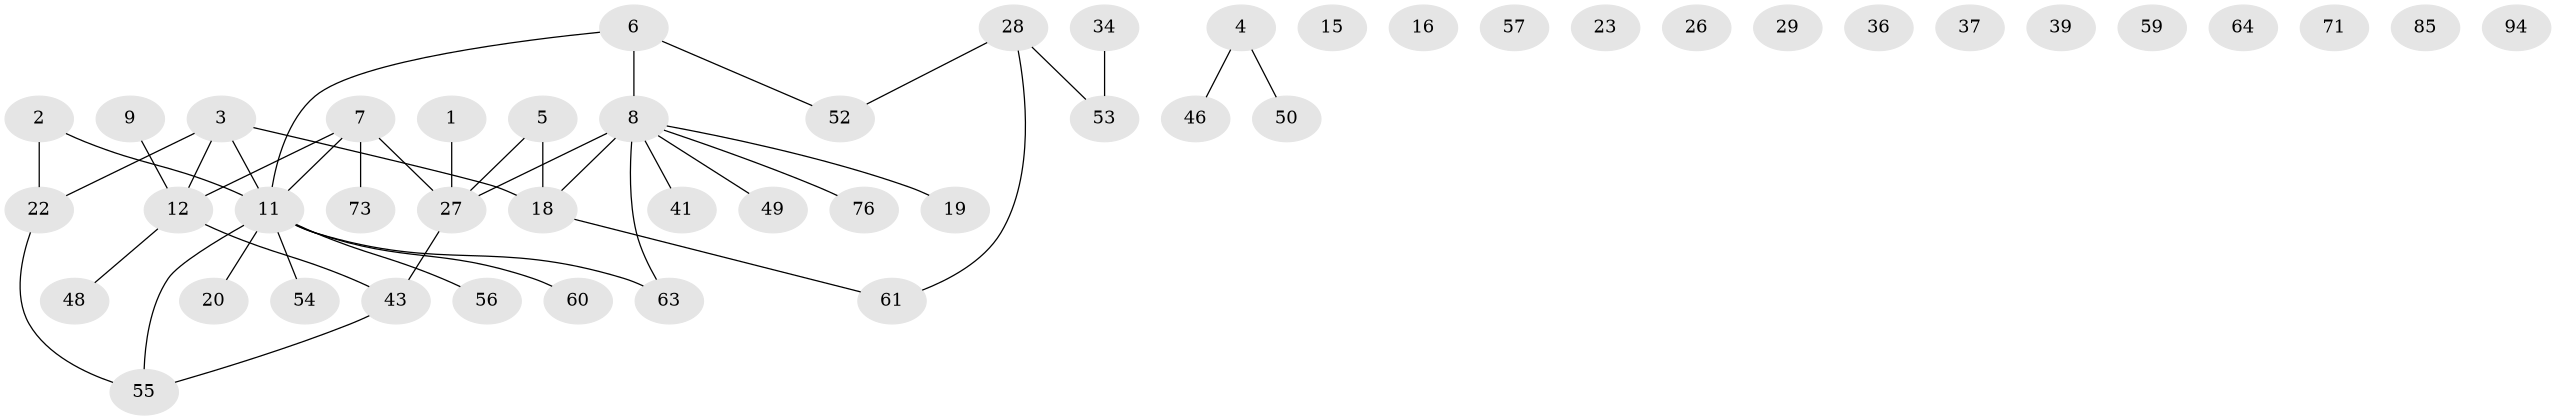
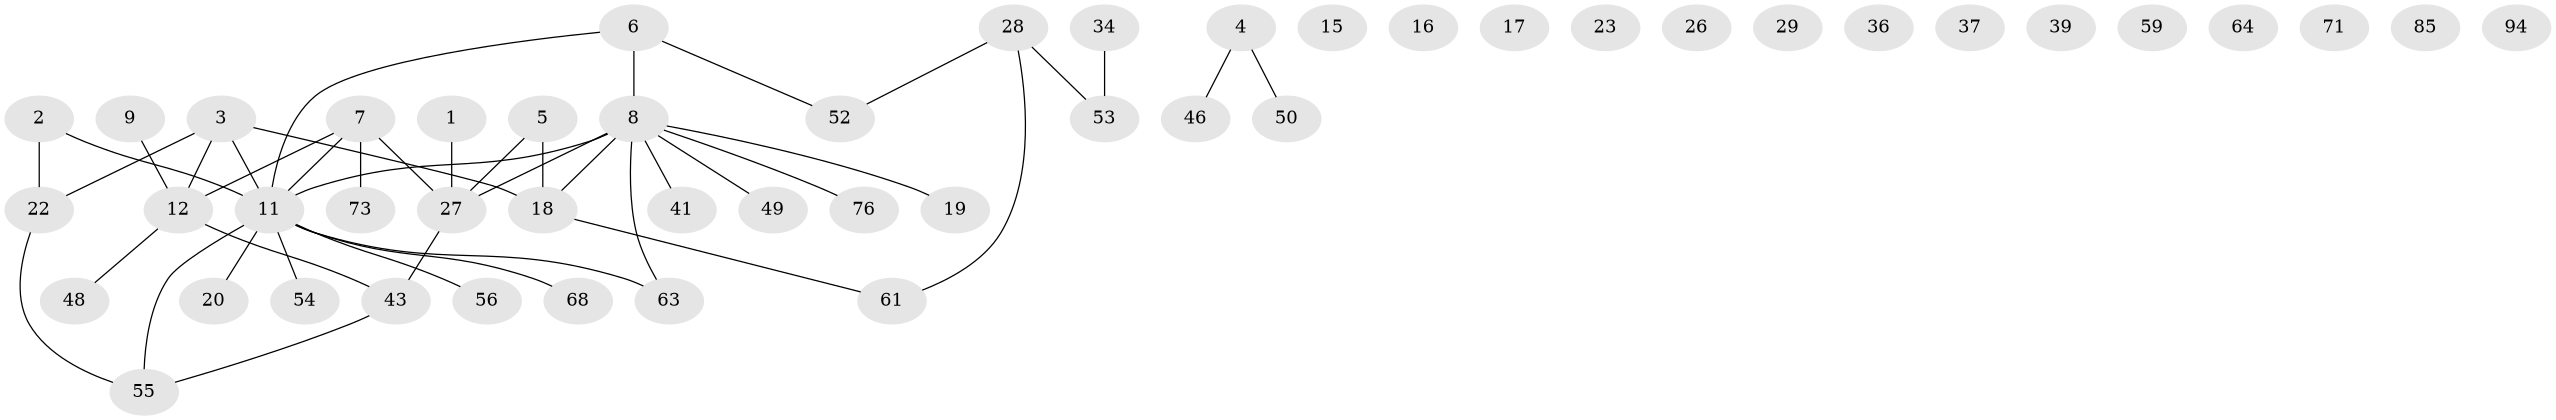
  graph {
    node [color=gray90 style=filled]
    27 [super="+83"]
    43
    1
    11 [super="+84+86+33"]
    n5 [label=63 super="+81"]
    20 [super="+63"]
    54
    55
    56
-   68 [label=60]
+   68
    2
    22 [super="+44"]
    3 [super="+65+30+26"]
    12 [super="+14+57+58+45"]
    18 [super="+40"]
    48
    61
    46 [super="+60"]
    4
    50
    5 [super="+51"]
    6 [super="+31+10"]
    8 [super="+35+74+25"]
    52
    19
    41 [super="+87+70"]
    49
    76
    7 [super="+72"]
    73 [super="+92"]
    9 [super="+21"]
    15
    16
-   17 [label=57]
+   17
    23 [super="+75+67"]
    n36 [label=26]
    28 [super="+78"]
    53
    29
    34
    36
    37
    39
    59
    64
    71
    85
    94
    27 -- 43
    43 -- 55
    1 -- 27
    11 -- n5
    11 -- 20 [weight=2]
    11 -- 54
    11 -- 55
    11 -- 56
    11 -- 68
    2 -- 11
    2 -- 22 [weight=2]
    22 -- 55
    3 -- 11
    3 -- 22
    3 -- 12 [weight=2]
    3 -- 18
    12 -- 43
    12 -- 48
    18 -- 61
    4 -- 46
    4 -- 50
    5 -- 27
    5 -- 18
    6 -- 11
    6 -- 8
    6 -- 52
    8 -- 27
+   8 -- 11 [weight=2]
    8 -- n5
    8 -- 18 [weight=2]
    8 -- 19
    8 -- 41
    8 -- 49
    8 -- 76
    7 -- 27
    7 -- 11
    7 -- 12
    7 -- 73
    9 -- 12 [weight=2]
    28 -- 61
    28 -- 52
    28 -- 53
    34 -- 53
  }
